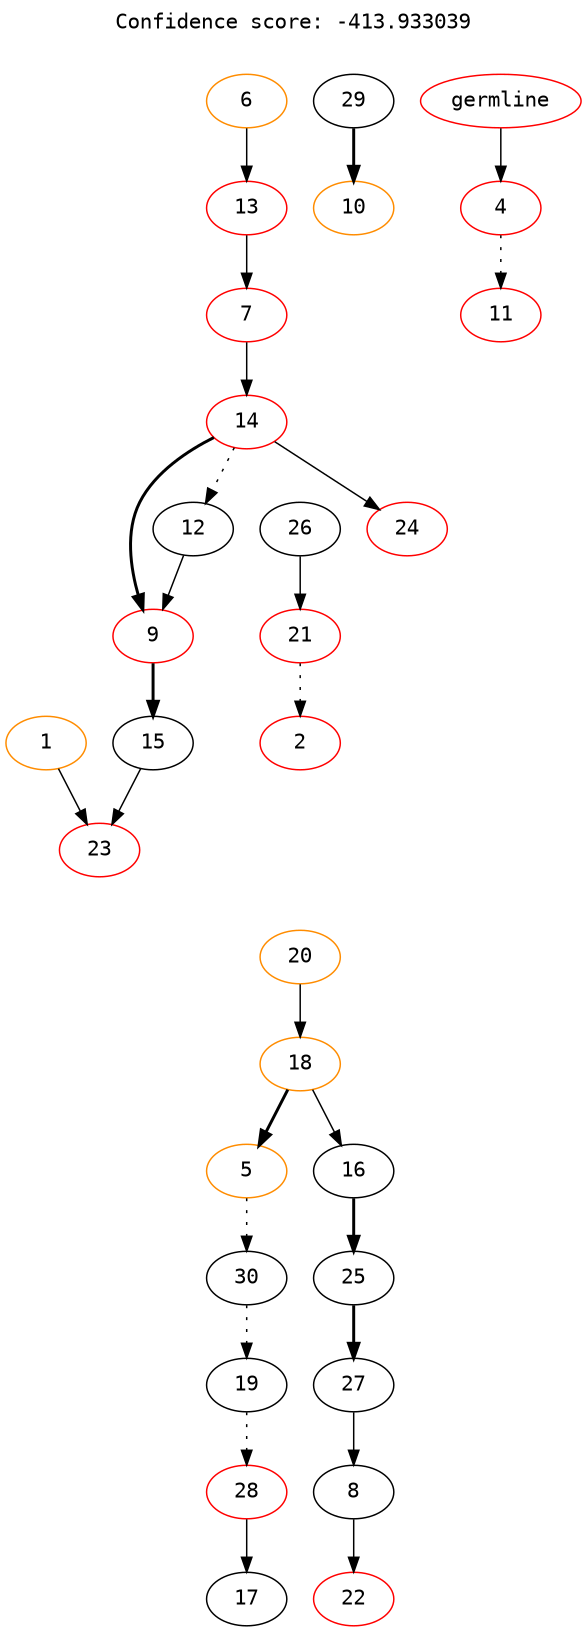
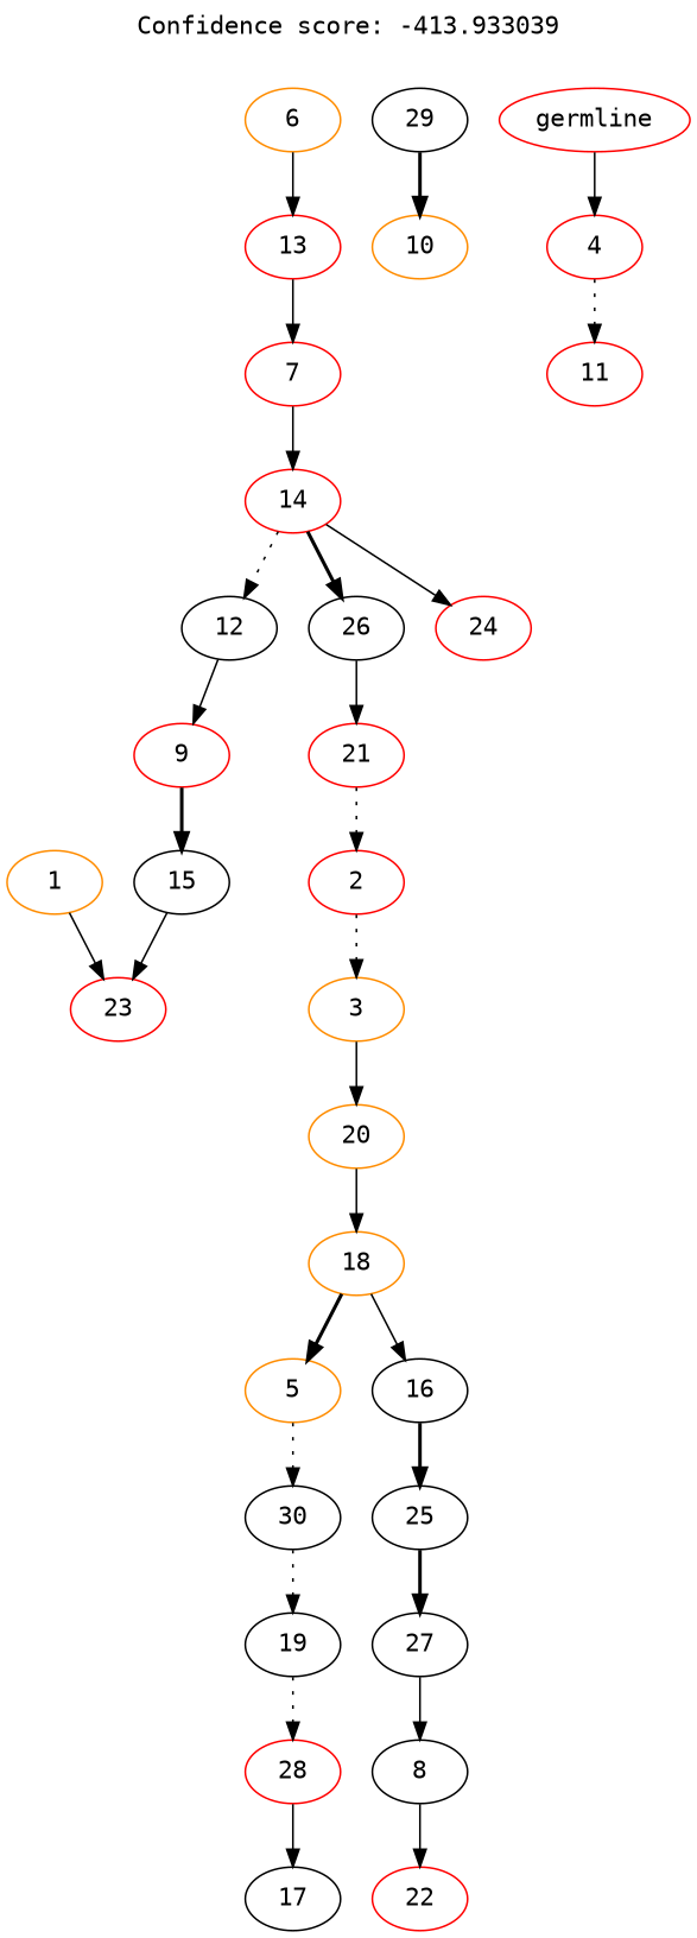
  digraph {
    fontname="DejaVu Sans Mono"
    label="Confidence score: -413.933039"
    labelloc=t
    node [color=red fontname="DejaVu Sans Mono"]
    edge [fontname="DejaVu Sans Mono" style=solid]
    n1 [color=darkorange label=1]
    n2 [label=23]
    n3 [color=black label=15]
    n4 [label=9]
    n5 [color=black label=12]
    n6 [color=black label=29]
    n7 [color=darkorange label=10]
    n8 [color=black label=17]
    n9 [label=28]
    n10 [color=black label=19]
    n11 [color=black label=30]
    n12 [color=darkorange label=5]
    n13 [color=black label=8]
    n14 [label=22]
    n15 [color=black label=27]
    n16 [color=black label=25]
    n17 [color=black label=16]
    n18 [color=darkorange label=18]
    n19 [color=darkorange label=20]
+   n20 [color=darkorange label=3]
    n21 [label=2]
    n22 [label=21]
    n23 [color=black label=26]
    n24 [label=14]
    n25 [label=24]
    n26 [label=7]
    n27 [label=13]
    n28 [color=darkorange label=6]
    n29 [label=11]
    n30 [label=4]
    n31 [label=germline]
    n1 -> n2
    n3 -> n2
    n4 -> n3 [style=bold]
    n5 -> n4
    n6 -> n7 [style=bold]
    n9 -> n8
    n10 -> n9 [style=dotted]
    n11 -> n10 [style=dotted]
    n12 -> n11 [style=dotted]
    n13 -> n14
    n15 -> n13
    n16 -> n15 [style=bold]
    n17 -> n16 [style=bold]
    n18 -> n12 [style=bold]
    n18 -> n17
    n19 -> n18
+   n20 -> n19
+   n21 -> n20 [style=dotted]
    n22 -> n21 [style=dotted]
    n23 -> n22
    n24 -> n5 [style=dotted]
-   n24 -> n4 [style=bold]
+   n24 -> n23 [style=bold]
    n24 -> n25
    n26 -> n24
    n27 -> n26
    n28 -> n27
    n30 -> n29 [style=dotted]
    n31 -> n30
  }
